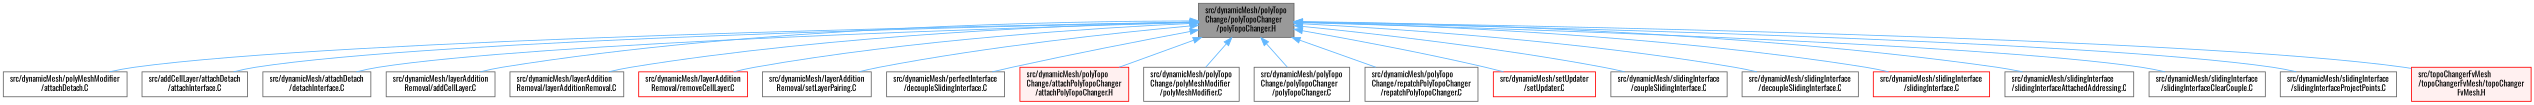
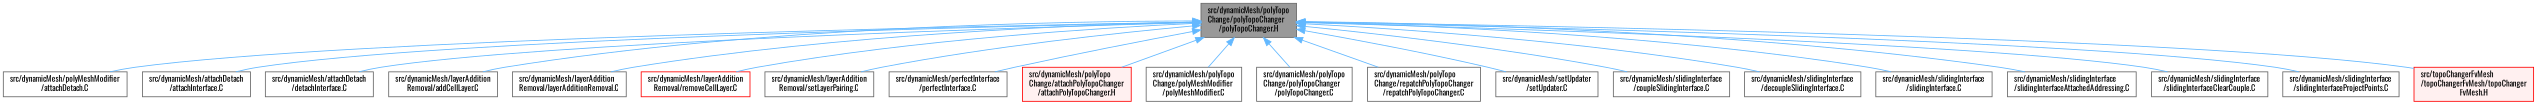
  digraph {
    fontname=Oswald
    node [color=grey40 fillcolor=white fontname=Oswald fontsize=10 shape=box style=filled]
    edge [color=steelblue1 dir=back fontname=Oswald fontsize=10 labelfontname=Helvetica labelfontsize=10 style=solid]
    n1 [color=gray40 fillcolor=grey60 fontcolor=black height=0.2 label="src/dynamicMesh/polyTopo\lChange/polyTopoChanger\l/polyTopoChanger.H" width=0.4]
    n2 [height=0.2 label="src/dynamicMesh/polyMeshModifier\l/attachDetach.C" width=0.4]
-   n3 [height=0.2 label="src/addCellLayer/attachDetach\l/attachInterface.C" width=0.4]
+   n3 [height=0.2 label="src/dynamicMesh/attachDetach\l/attachInterface.C" width=0.4]
    n4 [height=0.2 label="src/dynamicMesh/attachDetach\l/detachInterface.C" width=0.4]
    n5 [height=0.2 label="src/dynamicMesh/layerAddition\lRemoval/addCellLayer.C" width=0.4]
    n6 [height=0.2 label="src/dynamicMesh/layerAddition\lRemoval/layerAdditionRemoval.C" width=0.4]
    n7 [color=red height=0.2 label="src/dynamicMesh/layerAddition\lRemoval/removeCellLayer.C" width=0.4]
    n8 [height=0.2 label="src/dynamicMesh/layerAddition\lRemoval/setLayerPairing.C" width=0.4]
-   n9 [height=0.2 label="src/dynamicMesh/perfectInterface\l/decoupleSlidingInterface.C" width=0.4]
+   n9 [height=0.2 label="src/dynamicMesh/perfectInterface\l/perfectInterface.C" width=0.4]
    n10 [color=red fillcolor="#FFF0F0" height=0.2 label="src/dynamicMesh/polyTopo\lChange/attachPolyTopoChanger\l/attachPolyTopoChanger.H" width=0.4]
    n11 [height=0.2 label="src/dynamicMesh/polyTopo\lChange/polyMeshModifier\l/polyMeshModifier.C" width=0.4]
    n12 [height=0.2 label="src/dynamicMesh/polyTopo\lChange/polyTopoChanger\l/polyTopoChanger.C" width=0.4]
    n13 [height=0.2 label="src/dynamicMesh/polyTopo\lChange/repatchPolyTopoChanger\l/repatchPolyTopoChanger.C" width=0.4]
-   n14 [color=red height=0.2 label="src/dynamicMesh/setUpdater\l/setUpdater.C" width=0.4]
+   n14 [height=0.2 label="src/dynamicMesh/setUpdater\l/setUpdater.C" width=0.4]
    n15 [height=0.2 label="src/dynamicMesh/slidingInterface\l/coupleSlidingInterface.C" width=0.4]
    n16 [height=0.2 label="src/dynamicMesh/slidingInterface\l/decoupleSlidingInterface.C" width=0.4]
-   n17 [color=red height=0.2 label="src/dynamicMesh/slidingInterface\l/slidingInterface.C" width=0.4]
+   n17 [height=0.2 label="src/dynamicMesh/slidingInterface\l/slidingInterface.C" width=0.4]
    n18 [height=0.2 label="src/dynamicMesh/slidingInterface\l/slidingInterfaceAttachedAddressing.C" width=0.4]
    n19 [height=0.2 label="src/dynamicMesh/slidingInterface\l/slidingInterfaceClearCouple.C" width=0.4]
    n20 [height=0.2 label="src/dynamicMesh/slidingInterface\l/slidingInterfaceProjectPoints.C" width=0.4]
    n21 [color=red fillcolor="#FFF0F0" height=0.2 label="src/topoChangerFvMesh\l/topoChangerFvMesh/topoChanger\lFvMesh.H" width=0.4]
    n1 -> n2
    n1 -> n3
    n1 -> n4
    n1 -> n5
    n1 -> n6
    n1 -> n7
    n1 -> n8
    n1 -> n9
    n1 -> n10
    n1 -> n11
    n1 -> n12
    n1 -> n13
    n1 -> n14
    n1 -> n15
    n1 -> n16
    n1 -> n17
    n1 -> n18
    n1 -> n19
    n1 -> n20
    n1 -> n21
  }
